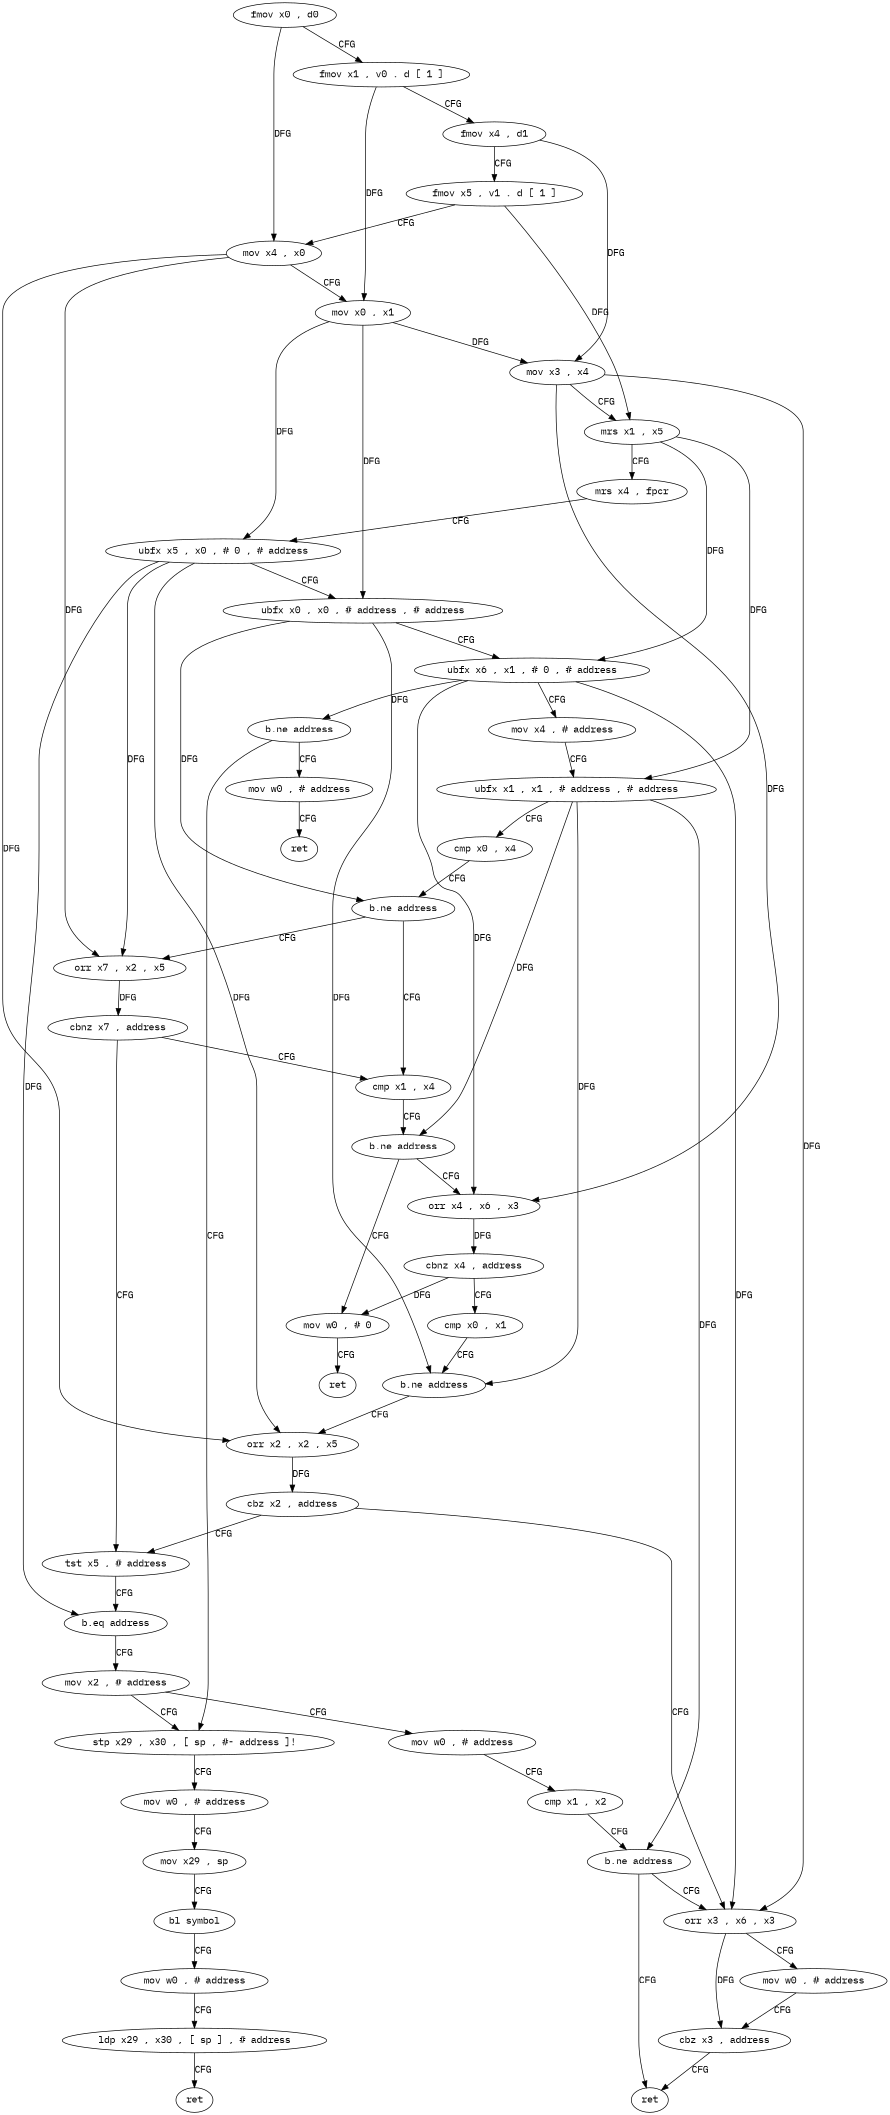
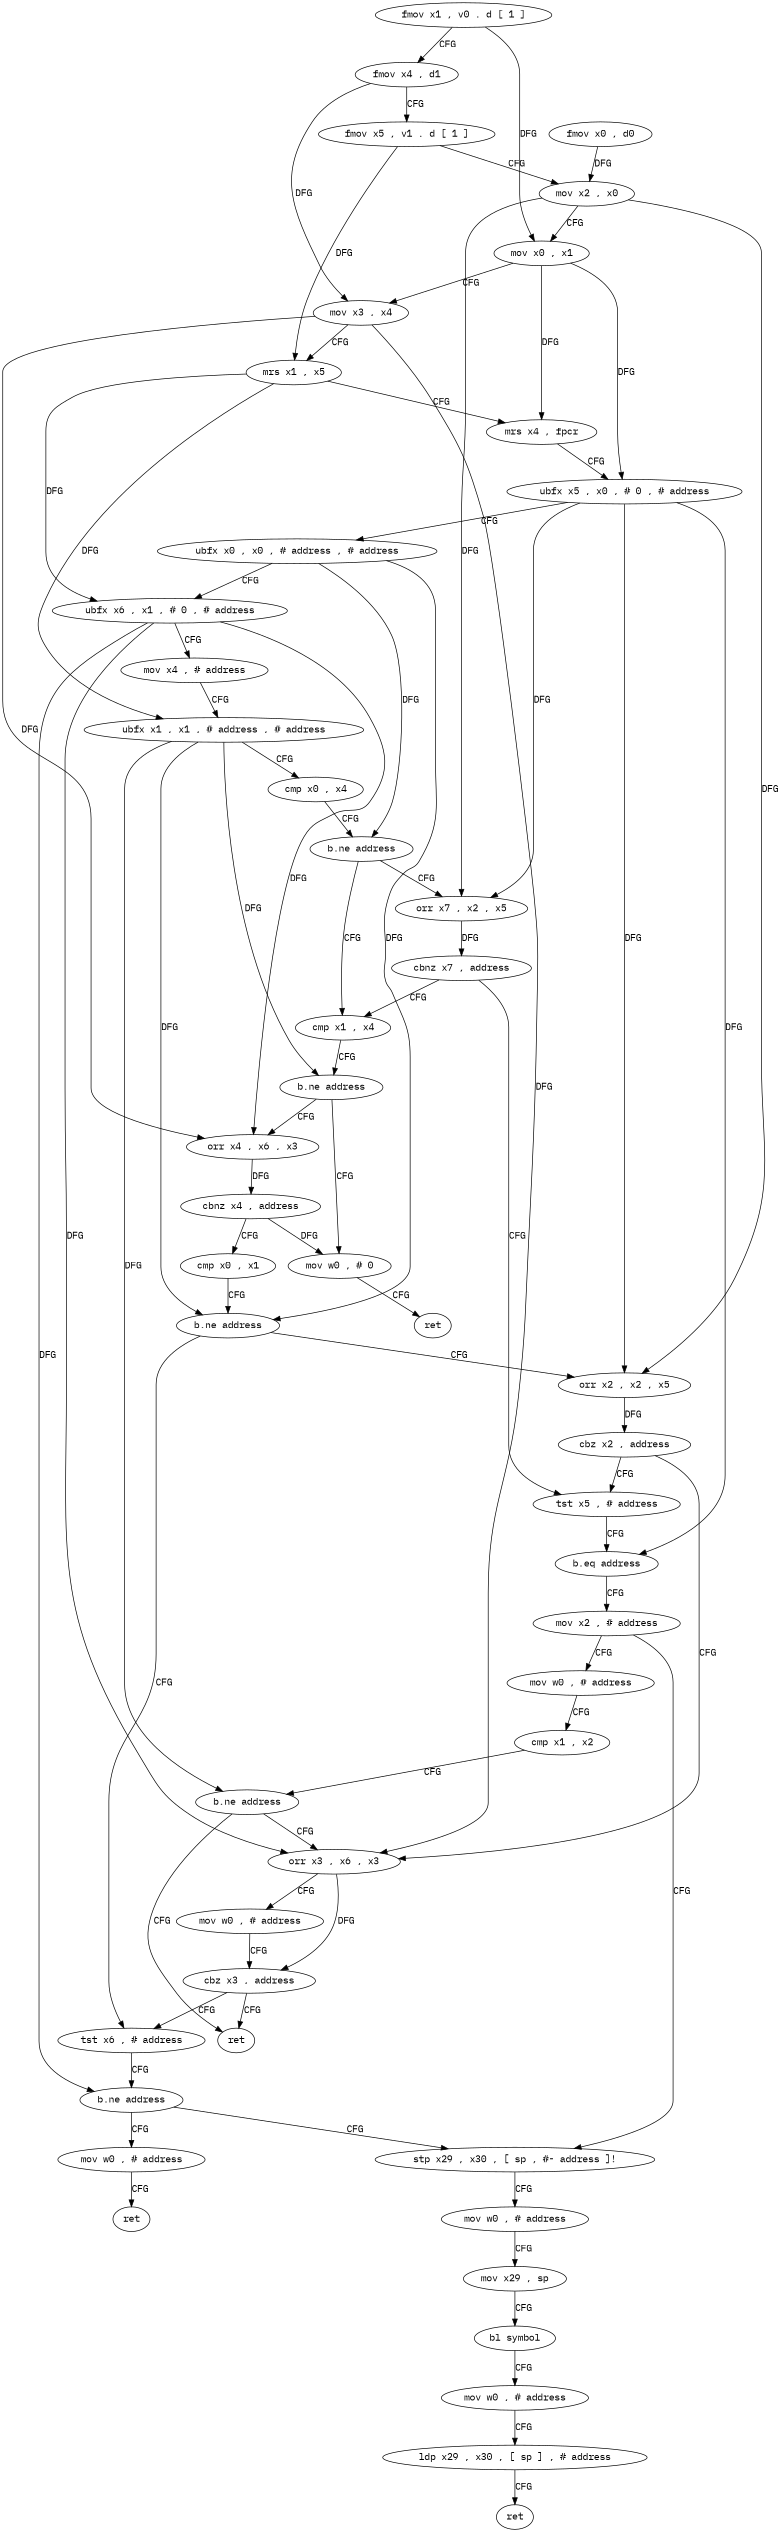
  digraph {
    fontname="IBM Plex Mono"
    node [fontname="IBM Plex Mono"]
    edge [fontname="IBM Plex Mono"]
    n1 [label="fmov x0 , d0"]
    n2 [label="fmov x1 , v0 . d [ 1 ]"]
-   n3 [label="mov x4 , x0"]
+   n3 [label="mov x2 , x0"]
    n4 [label="fmov x4 , d1"]
    n5 [label="mov x0 , x1"]
    n6 [label="orr x7 , x2 , x5"]
    n7 [label="orr x2 , x2 , x5"]
    n8 [label="fmov x5 , v1 . d [ 1 ]"]
    n9 [label="mov x3 , x4"]
    n10 [label="ubfx x5 , x0 , # 0 , # address"]
    n11 [label="ubfx x0 , x0 , # address , # address"]
    n12 [label="mrs x1 , x5"]
    n13 [label="orr x4 , x6 , x3"]
    n14 [label="orr x3 , x6 , x3"]
    n15 [label="mrs x4 , fpcr"]
    n16 [label="ubfx x6 , x1 , # 0 , # address"]
    n17 [label="ubfx x1 , x1 , # address , # address"]
    n18 [label="cbnz x7 , address"]
    n19 [label="cbz x2 , address"]
    n20 [label="b.eq address"]
    n21 [label="b.ne address"]
    n22 [label="b.ne address"]
    n23 [label="cbnz x4 , address"]
    n24 [label="mov w0 , # address"]
    n25 [label="cbz x3 , address"]
    n26 [label="mov x4 , # address"]
    n27 [label="b.ne address"]
    n28 [label="cmp x0 , x4"]
    n29 [label="b.ne address"]
    n30 [label="b.ne address"]
    n31 [label="mov x2 , # address"]
    n32 [label="cmp x1 , x4"]
+   n33 [label="tst x6 , # address"]
    n34 [label="stp x29 , x30 , [ sp , #- address ]!"]
    n35 [label="mov w0 , # address"]
    n36 [label="mov w0 , # 0"]
    n37 [label=ret]
    n38 [label="tst x5 , # address"]
    n39 [label=ret]
    n40 [label="cmp x0 , x1"]
    n41 [label="mov w0 , # address"]
    n42 [label="mov w0 , # address"]
    n43 [label="mov x29 , sp"]
    n44 [label="cmp x1 , x2"]
    n45 [label="bl symbol"]
    n46 [label="mov w0 , # address"]
    n47 [label="ldp x29 , x30 , [ sp ] , # address"]
    n48 [label=ret]
    n49 [label=ret]
-   n1 -> n2 [label=CFG]
    n1 -> n3 [label=DFG]
    n2 -> n4 [label=CFG]
    n2 -> n5 [label=DFG]
    n3 -> n5 [label=CFG]
    n3 -> n6 [label=DFG]
    n3 -> n7 [label=DFG]
    n4 -> n8 [label=CFG]
    n4 -> n9 [label=DFG]
-   n5 -> n9 [label=DFG]
+   n5 -> n9 [label=CFG]
    n5 -> n10 [label=DFG]
-   n5 -> n11 [label=DFG]
+   n5 -> n15 [label=DFG]
    n6 -> n18 [label=DFG]
    n7 -> n19 [label=DFG]
    n8 -> n3 [label=CFG]
    n8 -> n12 [label=DFG]
    n9 -> n12 [label=CFG]
    n9 -> n13 [label=DFG]
    n9 -> n14 [label=DFG]
    n10 -> n6 [label=DFG]
    n10 -> n7 [label=DFG]
    n10 -> n11 [label=CFG]
    n10 -> n20 [label=DFG]
    n11 -> n16 [label=CFG]
    n11 -> n21 [label=DFG]
    n11 -> n22 [label=DFG]
    n12 -> n15 [label=CFG]
    n12 -> n16 [label=DFG]
    n12 -> n17 [label=DFG]
    n13 -> n23 [label=DFG]
    n14 -> n24 [label=CFG]
    n14 -> n25 [label=DFG]
    n15 -> n10 [label=CFG]
    n16 -> n13 [label=DFG]
    n16 -> n14 [label=DFG]
    n16 -> n26 [label=CFG]
    n16 -> n27 [label=DFG]
    n17 -> n22 [label=DFG]
    n17 -> n28 [label=CFG]
    n17 -> n29 [label=DFG]
    n17 -> n30 [label=DFG]
    n18 -> n32 [label=CFG]
    n18 -> n38 [label=CFG]
    n19 -> n14 [label=CFG]
    n19 -> n38 [label=CFG]
    n20 -> n31 [label=CFG]
    n21 -> n6 [label=CFG]
    n21 -> n32 [label=CFG]
    n22 -> n7 [label=CFG]
+   n22 -> n33 [label=CFG]
    n23 -> n36 [label=DFG]
    n23 -> n40 [label=CFG]
    n24 -> n25 [label=CFG]
+   n25 -> n33 [label=CFG]
    n25 -> n37 [label=CFG]
    n26 -> n17 [label=CFG]
    n27 -> n34 [label=CFG]
    n27 -> n35 [label=CFG]
    n28 -> n21 [label=CFG]
    n29 -> n13 [label=CFG]
    n29 -> n36 [label=CFG]
    n30 -> n14 [label=CFG]
    n30 -> n37 [label=CFG]
    n31 -> n34 [label=CFG]
    n31 -> n42 [label=CFG]
    n32 -> n29 [label=CFG]
+   n33 -> n27 [label=CFG]
    n34 -> n41 [label=CFG]
    n35 -> n49 [label=CFG]
    n36 -> n39 [label=CFG]
    n38 -> n20 [label=CFG]
    n40 -> n22 [label=CFG]
    n41 -> n43 [label=CFG]
    n42 -> n44 [label=CFG]
    n43 -> n45 [label=CFG]
    n44 -> n30 [label=CFG]
    n45 -> n46 [label=CFG]
    n46 -> n47 [label=CFG]
    n47 -> n48 [label=CFG]
  }
